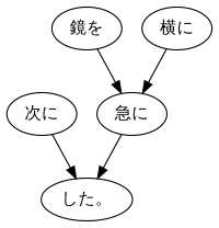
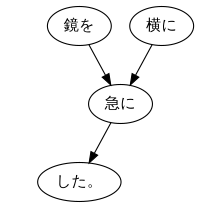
  digraph {
-   n1 [label="次に"]
    n2 [label="した。"]
    n3 [label="鏡を"]
    n4 [label="急に"]
    n5 [label="横に"]
-   n1 -> n2
    n3 -> n4
    n4 -> n2
    n5 -> n4
  }
